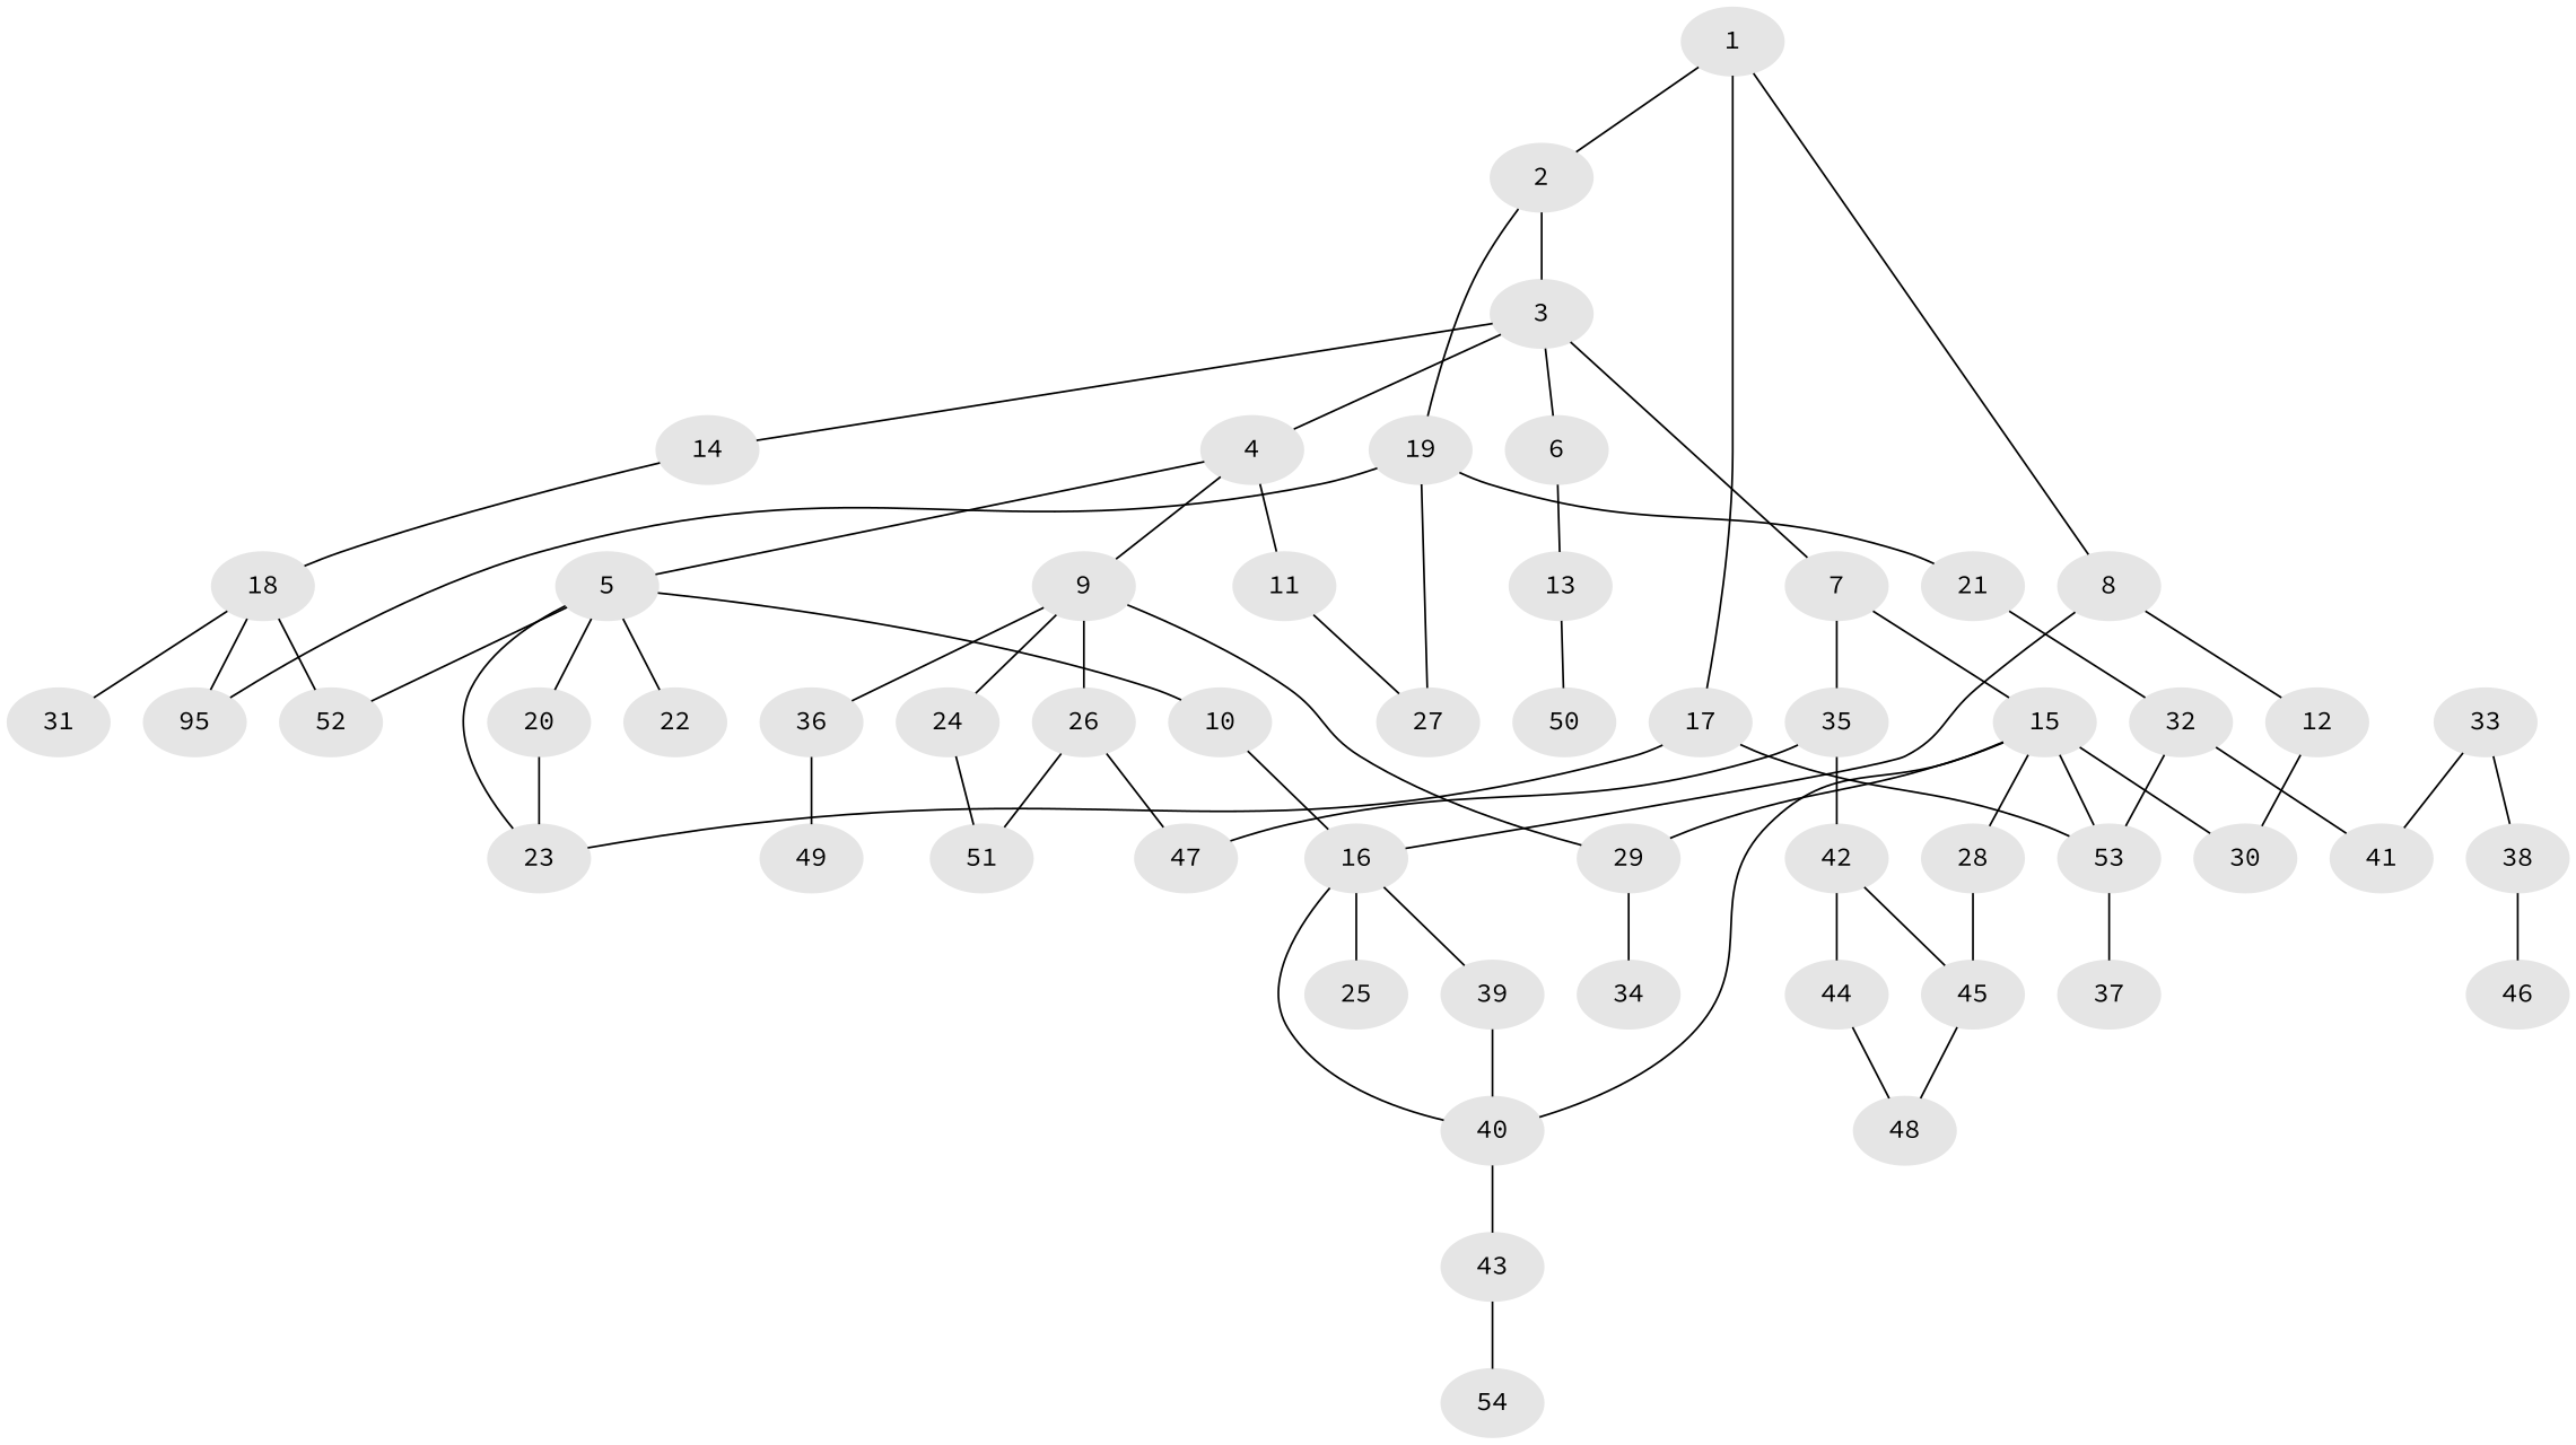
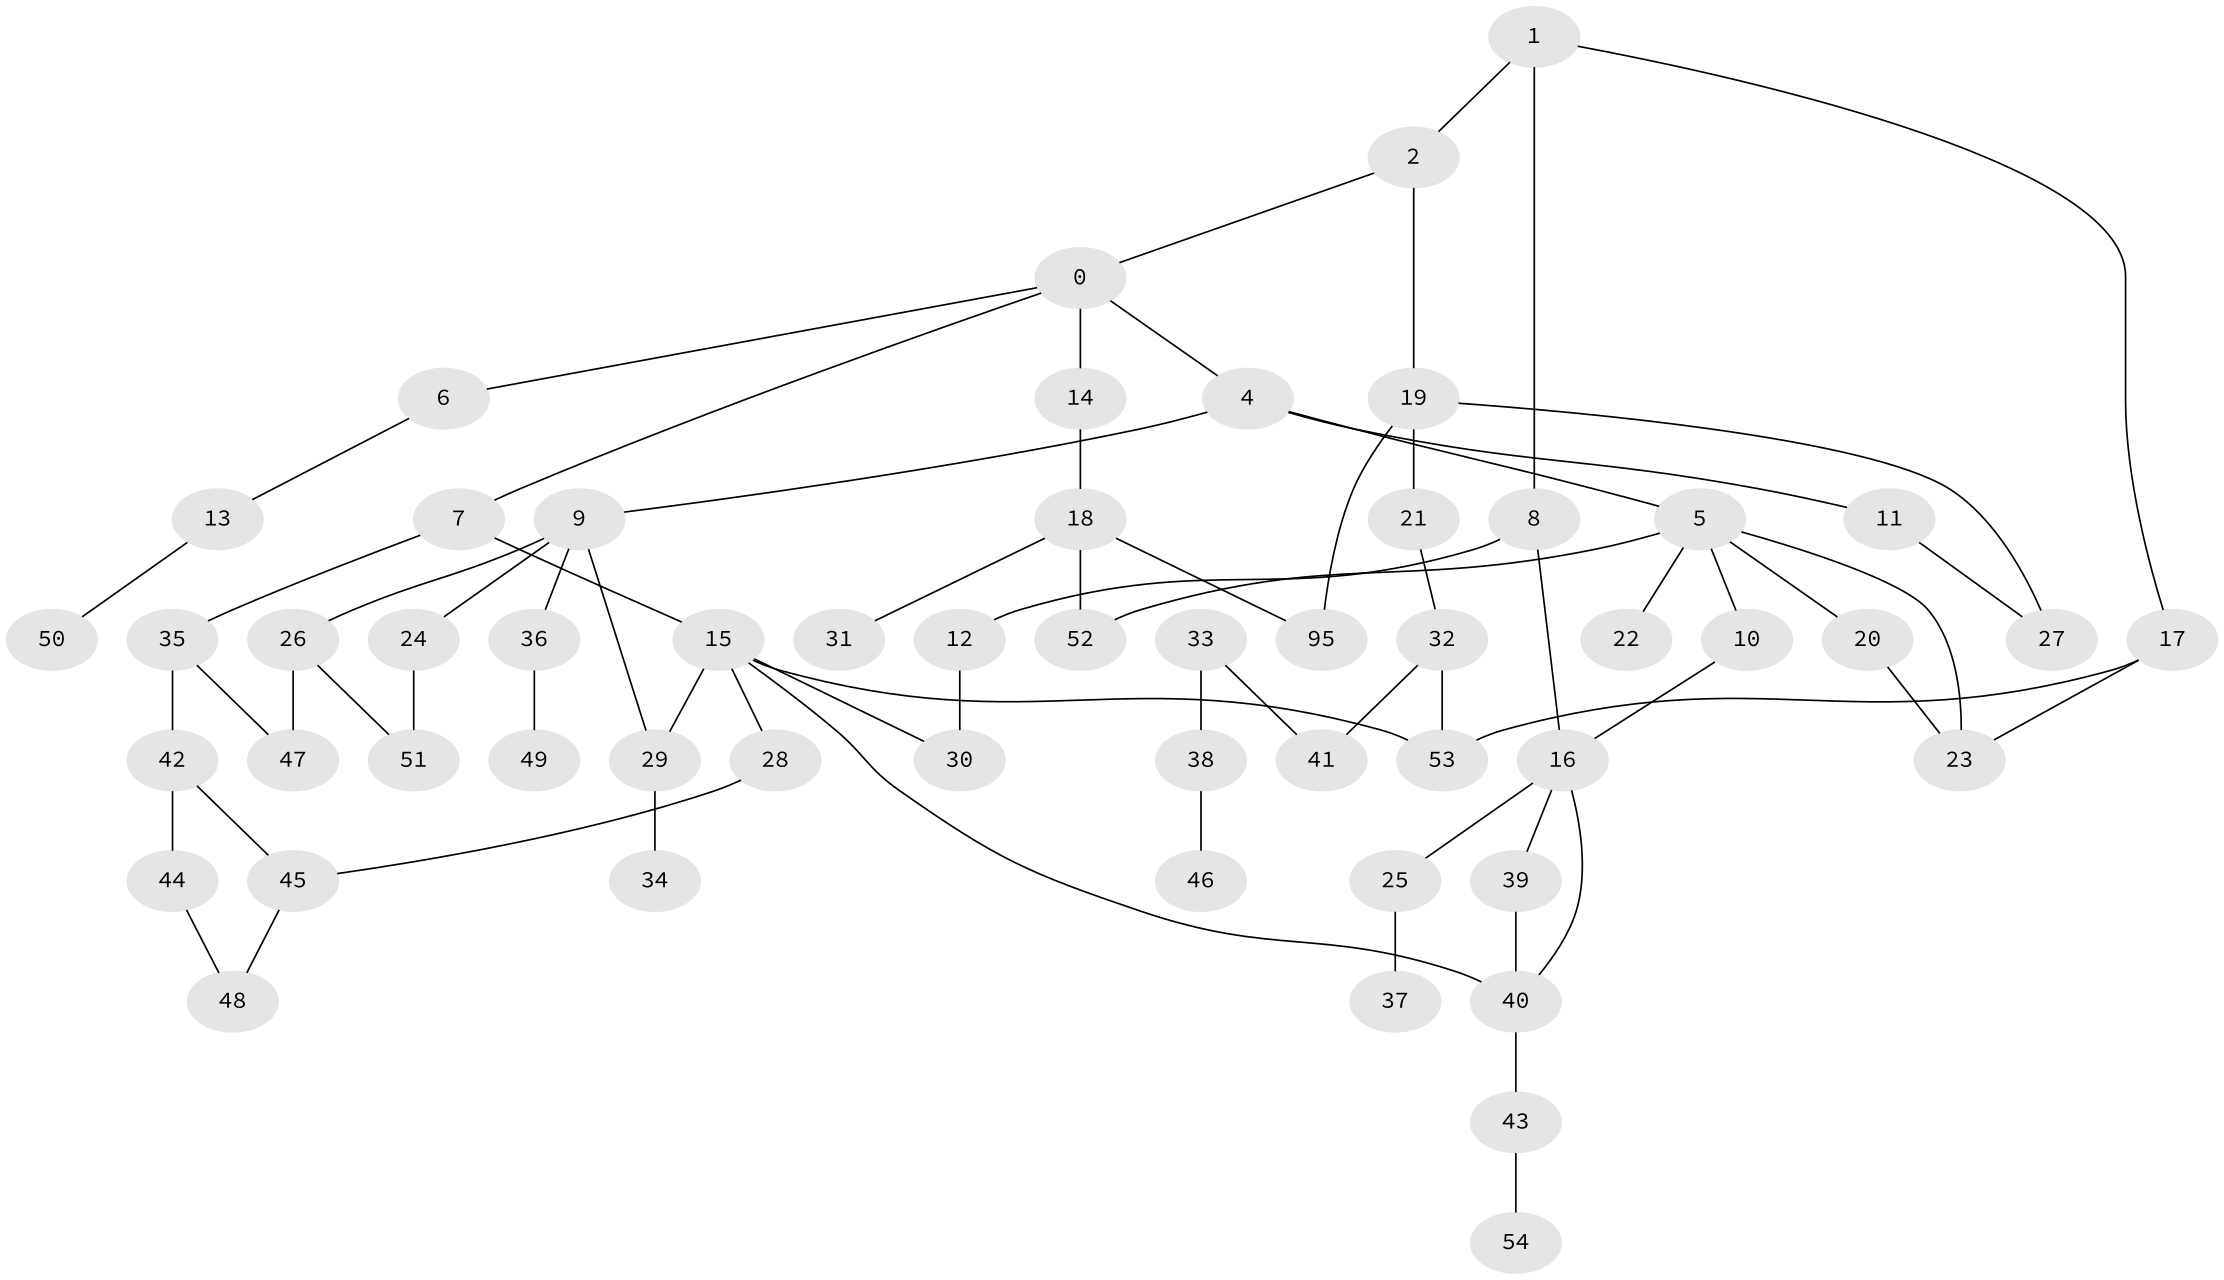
  graph {
    fontname="Source Code Pro"
    node [color=gray90 fontname="Source Code Pro" style=filled]
    edge [fontname="Source Code Pro"]
    1
    2
    8
    17
-   3
+   3 [label=0]
    19
    12
    16
    23
    53
    4
    6
    7
    14
    27
    n16 [label=95]
    21
    33
    41
    38
    5
    9
    11
    13
    15
    35
    18
    10
    20
    22
    52
    24
    26
    29
    36
    50
    30
    28
    40
    42
    47
    25
    39
    51
    34
    49
    31
    45
    43
    37
    32
    48
    46
    44
    54
    1 -- 2
    1 -- 8
    1 -- 17
    2 -- 3
    2 -- 19
    8 -- 12
    8 -- 16
    17 -- 23
    17 -- 53
    3 -- 4
    3 -- 6
    3 -- 7
    3 -- 14
    19 -- 27
    19 -- n16
    19 -- 21
    12 -- 30
    16 -- 40
    16 -- 25
    16 -- 39
    4 -- 5
    4 -- 9
    4 -- 11
    6 -- 13
    7 -- 15
    7 -- 35
    14 -- 18
    21 -- 32
    33 -- 41
    33 -- 38
    38 -- 46
    5 -- 23
    5 -- 10
    5 -- 20
    5 -- 22
    5 -- 52
    9 -- 24
    9 -- 26
    9 -- 29
    9 -- 36
    11 -- 27
    13 -- 50
    15 -- 53
    15 -- 29
    15 -- 30
    15 -- 28
    15 -- 40
    35 -- 42
    35 -- 47
    18 -- n16
    18 -- 52
    18 -- 31
    10 -- 16
    20 -- 23
    24 -- 51
    26 -- 47
    26 -- 51
    29 -- 34
    36 -- 49
    28 -- 45
    40 -- 43
    42 -- 45
    42 -- 44
-   53 -- 37
+   25 -- 37
    39 -- 40
    45 -- 48
    43 -- 54
    32 -- 53
    32 -- 41
    44 -- 48
  }
